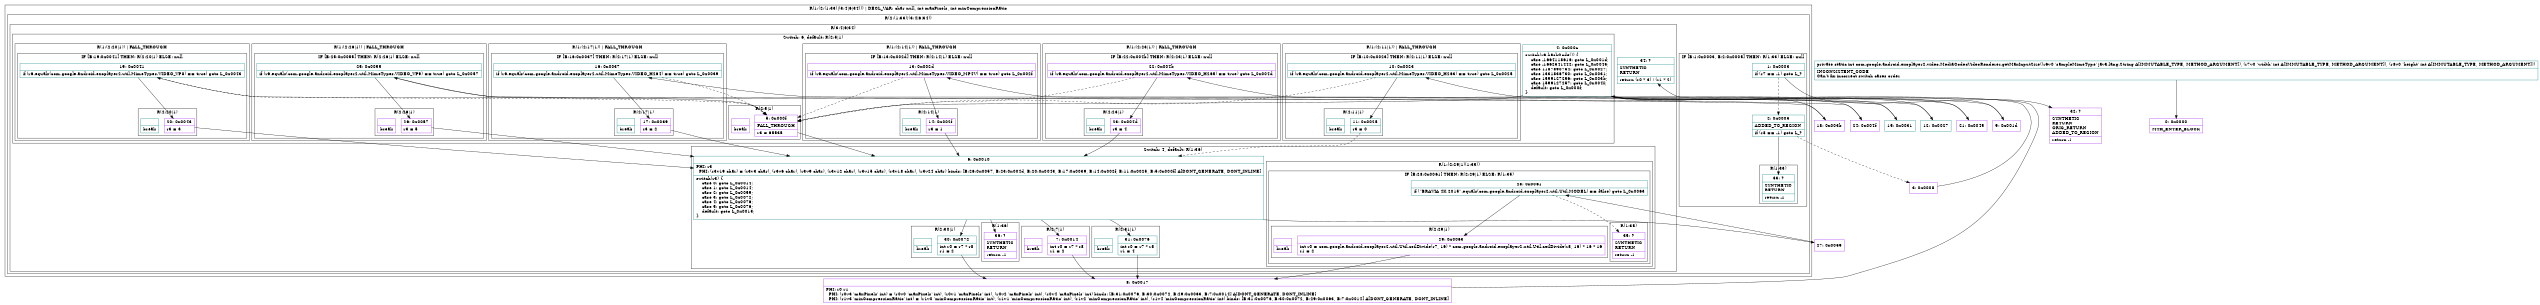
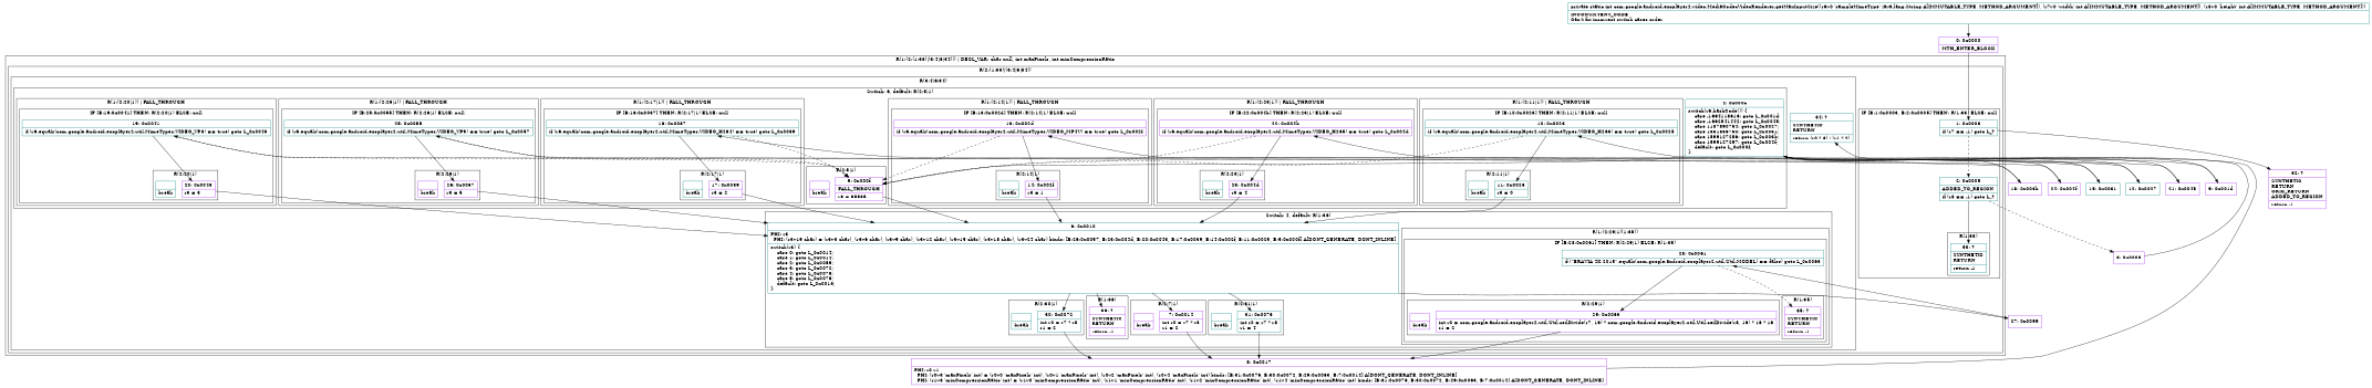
  digraph {
    node [color=purple shape=record]
    n1 [color=teal label="{33\:\ ?|SYNTHETIC\lRETURN\l|return \-1\l}"]
    n2 [color=teal label="{1\:\ 0x0003|if (r7 == \-1) goto L_?\l}"]
    n3 [color=teal label="{2\:\ 0x0005|ADDED_TO_REGION\l|if (r8 == \-1) goto L_?\l}"]
    n4 [color=teal label="{11\:\ 0x0025|r3 = 0\l}"]
    n5 [color=teal label="{|break\l}"]
    n6 [color=teal label="{10\:\ 0x0023|if (r6.equals(com.google.android.exoplayer2.util.MimeTypes.VIDEO_H263) == true) goto L_0x0025\l}"]
    n7 [label="{23\:\ 0x004d|r3 = 4\l}"]
    n8 [color=teal label="{|break\l}"]
    n9 [label="{22\:\ 0x004b|if (r6.equals(com.google.android.exoplayer2.util.MimeTypes.VIDEO_H265) == true) goto L_0x004d\l}"]
    n10 [label="{14\:\ 0x002f|r3 = 1\l}"]
    n11 [color=teal label="{|break\l}"]
    n12 [label="{13\:\ 0x002d|if (r6.equals(com.google.android.exoplayer2.util.MimeTypes.VIDEO_MP4V) == true) goto L_0x002f\l}"]
    n13 [label="{17\:\ 0x0039|r3 = 2\l}"]
    n14 [color=teal label="{|break\l}"]
    n15 [color=teal label="{16\:\ 0x0037|if (r6.equals(com.google.android.exoplayer2.util.MimeTypes.VIDEO_H264) == true) goto L_0x0039\l}"]
    n16 [label="{20\:\ 0x0043|r3 = 3\l}"]
    n17 [color=teal label="{|break\l}"]
    n18 [color=teal label="{19\:\ 0x0041|if (r6.equals(com.google.android.exoplayer2.util.MimeTypes.VIDEO_VP8) == true) goto L_0x0043\l}"]
    n19 [label="{26\:\ 0x0057|r3 = 5\l}"]
    n20 [label="{|break\l}"]
    n21 [color=teal label="{25\:\ 0x0055|if (r6.equals(com.google.android.exoplayer2.util.MimeTypes.VIDEO_VP9) == true) goto L_0x0057\l}"]
    n22 [label="{5\:\ 0x000f|FALL_THROUGH\l|r3 = 65535\l}"]
    n23 [label="{|break\l}"]
    n24 [color=teal label="{4\:\ 0x000c|switch(r6.hashCode()) \{\l    case \-1664118616: goto L_0x001d;\l    case \-1662541442: goto L_0x0045;\l    case 1187890754: goto L_0x0027;\l    case 1331836730: goto L_0x0031;\l    case 1599127256: goto L_0x003b;\l    case 1599127257: goto L_0x004f;\l    default: goto L_0x000f;\l\}\l}"]
    n25 [label="{7\:\ 0x0014|int r0 = r7 * r8\lr1 = 2\l}"]
    n26 [label="{|break\l}"]
    n27 [label="{29\:\ 0x0063|int r0 = com.google.android.exoplayer2.util.Util.ceilDivide(r7, 16) * com.google.android.exoplayer2.util.Util.ceilDivide(r8, 16) * 16 * 16\lr1 = 2\l}"]
    n28 [label="{|break\l}"]
    n29 [label="{35\:\ ?|SYNTHETIC\lRETURN\l|return \-1\l}"]
    n30 [color=teal label="{28\:\ 0x0061|if (\"BRAVIA 4K 2015\".equals(com.google.android.exoplayer2.util.Util.MODEL) == false) goto L_0x0063\l}"]
    n31 [color=teal label="{30\:\ 0x0072|int r0 = r7 * r8\lr1 = 2\l}"]
    n32 [color=teal label="{|break\l}"]
    n33 [color=teal label="{31\:\ 0x0076|int r0 = r7 * r8\lr1 = 4\l}"]
    n34 [color=teal label="{|break\l}"]
    n35 [label="{36\:\ ?|SYNTHETIC\lRETURN\l|return \-1\l}"]
    n36 [color=teal label="{6\:\ 0x0010|PHI: r3 \l  PHI: (r3v19 char) = (r3v3 char), (r3v6 char), (r3v9 char), (r3v12 char), (r3v15 char), (r3v18 char), (r3v24 char) binds: [B:26:0x0057, B:23:0x004d, B:20:0x0043, B:17:0x0039, B:14:0x002f, B:11:0x0025, B:5:0x000f] A[DONT_GENERATE, DONT_INLINE]\l|switch(r3) \{\l    case 0: goto L_0x0014;\l    case 1: goto L_0x0014;\l    case 2: goto L_0x0059;\l    case 3: goto L_0x0072;\l    case 4: goto L_0x0076;\l    case 5: goto L_0x0076;\l    default: goto L_0x0013;\l\}\l}"]
    n37 [color=teal label="{34\:\ ?|SYNTHETIC\lRETURN\l|return (r0 * 3) \/ (r1 * 2)\l}"]
    n38 [label="{32\:\ ?|SYNTHETIC\lRETURN\lORIG_RETURN\lADDED_TO_REGION\l|return \-1\l}"]
    n39 [label="{3\:\ 0x0008}"]
    n40 [label="{9\:\ 0x001d}"]
    n41 [color=teal label="{12\:\ 0x0027}"]
    n42 [color=teal label="{15\:\ 0x0031}"]
    n43 [label="{18\:\ 0x003b}"]
    n44 [label="{21\:\ 0x0045}"]
    n45 [label="{24\:\ 0x004f}"]
    n46 [label="{8\:\ 0x0017|PHI: r0 r1 \l  PHI: (r0v3 'maxPixels' int) = (r0v0 'maxPixels' int), (r0v1 'maxPixels' int), (r0v2 'maxPixels' int), (r0v4 'maxPixels' int) binds: [B:31:0x0076, B:30:0x0072, B:29:0x0063, B:7:0x0014] A[DONT_GENERATE, DONT_INLINE]\l  PHI: (r1v3 'minCompressionRatio' int) = (r1v0 'minCompressionRatio' int), (r1v1 'minCompressionRatio' int), (r1v2 'minCompressionRatio' int), (r1v4 'minCompressionRatio' int) binds: [B:31:0x0076, B:30:0x0072, B:29:0x0063, B:7:0x0014] A[DONT_GENERATE, DONT_INLINE]\l}"]
    n47 [label="{27\:\ 0x0059}"]
    n48 [label="{0\:\ 0x0000|MTH_ENTER_BLOCK\l}"]
    n49 [color=teal label="{private static int com.google.android.exoplayer2.video.MediaCodecVideoRenderer.getMaxInputSize((r6v0 'sampleMimeType' java.lang.String A[IMMUTABLE_TYPE, METHOD_ARGUMENT]), (r7v0 'width' int A[IMMUTABLE_TYPE, METHOD_ARGUMENT]), (r8v0 'height' int A[IMMUTABLE_TYPE, METHOD_ARGUMENT]))  | INCONSISTENT_CODE\lCan't fix incorrect switch cases order\l}"]
    subgraph cluster_1 {
      label="R(1:(2:(1:33)|(3:4|6|34))) | DECL_VAR: char null, int maxPixels, int minCompressionRatio\l"
      subgraph cluster_2 {
        label="R(2:(1:33)|(3:4|6|34))"
        subgraph cluster_3 {
          label="IF [B:1:0x0003, B:2:0x0005] THEN: R(1:33) ELSE: null"
          n2
          n3
          subgraph cluster_4 {
            label="R(1:33)"
            n1
          }
        }
        subgraph cluster_5 {
          label="R(3:4|6|34)"
          n37
          subgraph cluster_6 {
            label="Switch: 6, default: R(2:5|1)"
            n24
            subgraph cluster_7 {
              label="R(1:(2:11|1)) | FALL_THROUGH\l"
              subgraph cluster_8 {
                label="IF [B:10:0x0023] THEN: R(2:11|1) ELSE: null"
                n6
                subgraph cluster_9 {
                  label="R(2:11|1)"
                  n4
                  n5
                }
              }
            }
            subgraph cluster_10 {
              label="R(1:(2:23|1)) | FALL_THROUGH\l"
              subgraph cluster_11 {
                label="IF [B:22:0x004b] THEN: R(2:23|1) ELSE: null"
                n9
                subgraph cluster_12 {
                  label="R(2:23|1)"
                  n7
                  n8
                }
              }
            }
            subgraph cluster_13 {
              label="R(1:(2:14|1)) | FALL_THROUGH\l"
              subgraph cluster_14 {
                label="IF [B:13:0x002d] THEN: R(2:14|1) ELSE: null"
                n12
                subgraph cluster_15 {
                  label="R(2:14|1)"
                  n10
                  n11
                }
              }
            }
            subgraph cluster_16 {
              label="R(1:(2:17|1)) | FALL_THROUGH\l"
              subgraph cluster_17 {
                label="IF [B:16:0x0037] THEN: R(2:17|1) ELSE: null"
                n15
                subgraph cluster_18 {
                  label="R(2:17|1)"
                  n13
                  n14
                }
              }
            }
            subgraph cluster_19 {
              label="R(1:(2:20|1)) | FALL_THROUGH\l"
              subgraph cluster_20 {
                label="IF [B:19:0x0041] THEN: R(2:20|1) ELSE: null"
                n18
                subgraph cluster_21 {
                  label="R(2:20|1)"
                  n16
                  n17
                }
              }
            }
            subgraph cluster_22 {
              label="R(1:(2:26|1)) | FALL_THROUGH\l"
              subgraph cluster_23 {
                label="IF [B:25:0x0055] THEN: R(2:26|1) ELSE: null"
                n21
                subgraph cluster_24 {
                  label="R(2:26|1)"
                  n19
                  n20
                }
              }
            }
            subgraph cluster_25 {
              label="R(2:5|1)"
              n22
              n23
            }
          }
          subgraph cluster_26 {
            label="Switch: 4, default: R(1:36)"
            n36
            subgraph cluster_27 {
              label="R(2:7|1)"
              n25
              n26
            }
            subgraph cluster_28 {
              label="R(1:(2:29|1)(1:35))"
              subgraph cluster_29 {
                label="IF [B:28:0x0061] THEN: R(2:29|1) ELSE: R(1:35)"
                n30
                subgraph cluster_30 {
                  label="R(2:29|1)"
                  n27
                  n28
                }
                subgraph cluster_31 {
                  label="R(1:35)"
                  n29
                }
              }
            }
            subgraph cluster_32 {
              label="R(2:30|1)"
              n31
              n32
            }
            subgraph cluster_33 {
              label="R(2:31|1)"
              n33
              n34
            }
            subgraph cluster_34 {
              label="R(1:36)"
              n35
            }
          }
        }
      }
    }
    n2 -> n3 [style=dashed]
    n2 -> n38
    n3 -> n1
    n3 -> n39 [style=dashed]
-   n4 -> n36 [style=dashed]
+   n4 -> n36
    n6 -> n4
    n6 -> n22 [style=dashed]
    n7 -> n36
    n9 -> n7
    n9 -> n22 [style=dashed]
    n10 -> n36
    n12 -> n10
    n12 -> n22 [style=dashed]
    n13 -> n36
    n15 -> n13
    n15 -> n22 [style=dashed]
    n16 -> n36
    n18 -> n16
    n18 -> n22 [style=dashed]
    n19 -> n36
    n21 -> n19
-   n21 -> n22 [style=solid]
+   n21 -> n22 [style=dashed]
    n22 -> n36
    n24 -> n22
    n24 -> n40
    n24 -> n41
    n24 -> n42
    n24 -> n43
    n24 -> n44
    n24 -> n45
    n25 -> n46
    n27 -> n46
    n30 -> n27
    n30 -> n29 [style=dashed]
    n31 -> n46
    n33 -> n46
    n36 -> n25
    n36 -> n31
    n36 -> n33
    n36 -> n35
    n36 -> n47
    n39 -> n24
    n40 -> n6
    n41 -> n12
    n42 -> n15
    n43 -> n18
    n44 -> n9
    n45 -> n21
    n46 -> n37
    n47 -> n30
+   n48 -> n2
    n49 -> n48
  }
